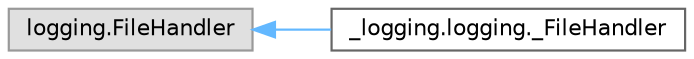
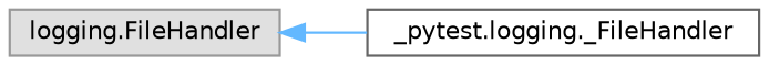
  digraph {
    rankdir=LR
    node [fontname=Helvetica fontsize=10 shape=box style=filled]
    n1 [color=grey60 fillcolor="#E0E0E0" height=0.2 label="logging.FileHandler" width=0.4]
-   n2 [color=grey40 fillcolor=white height=0.2 label="_logging.logging._FileHandler" width=0.4]
+   n2 [color=grey40 fillcolor=white height=0.2 label="_pytest.logging._FileHandler" width=0.4]
    n1 -> n2 [color=steelblue1 dir=back fontname=Helvetica fontsize=10 labelfontname=Helvetica labelfontsize=10 style=solid]
  }
